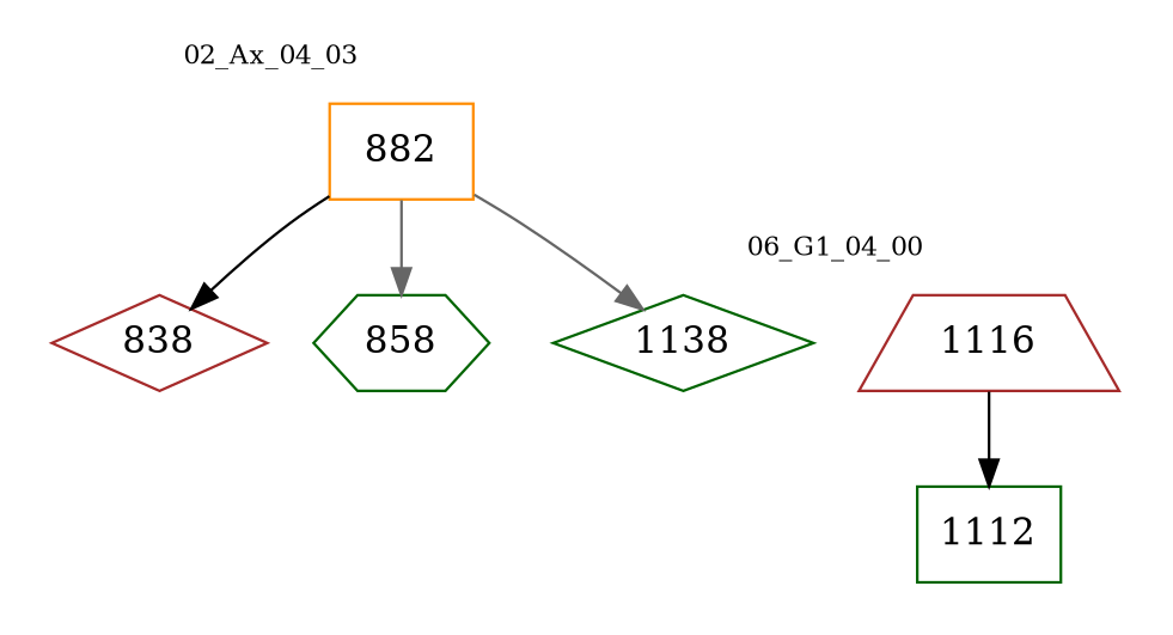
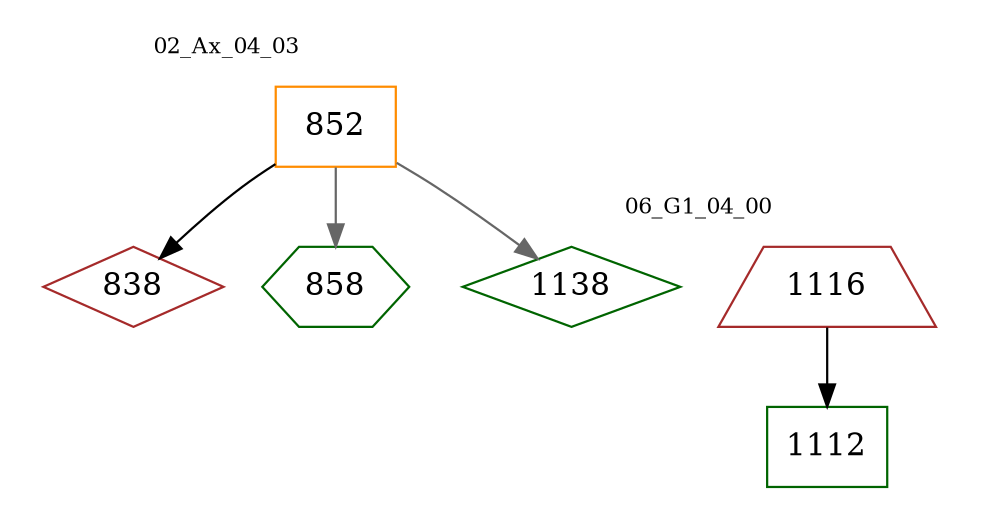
  digraph {
    node [color=darkgreen shape=box]
    edge [color=black]
-   n1 [color=darkorange label=882]
+   n1 [color=darkorange label=852]
    n2 [color=brown label=838 shape=diamond]
    n3 [label=858 shape=hexagon]
    n4 [color=brown label=1116 shape=trapezium]
    n5 [label=1112]
    n6 [label=1138 shape=diamond]
    subgraph cluster_1 {
      color=white
      fontsize=10
      label="02_Ax_04_03"
      n1
      n2
      n3
    }
    subgraph cluster_2 {
      color=white
      fontsize=10
      label="06_G1_04_00"
      n4
      n5
      n6
    }
    n1 -> n2
    n1 -> n3 [color=gray40]
    n1 -> n6 [color=gray40]
    n4 -> n5
  }
